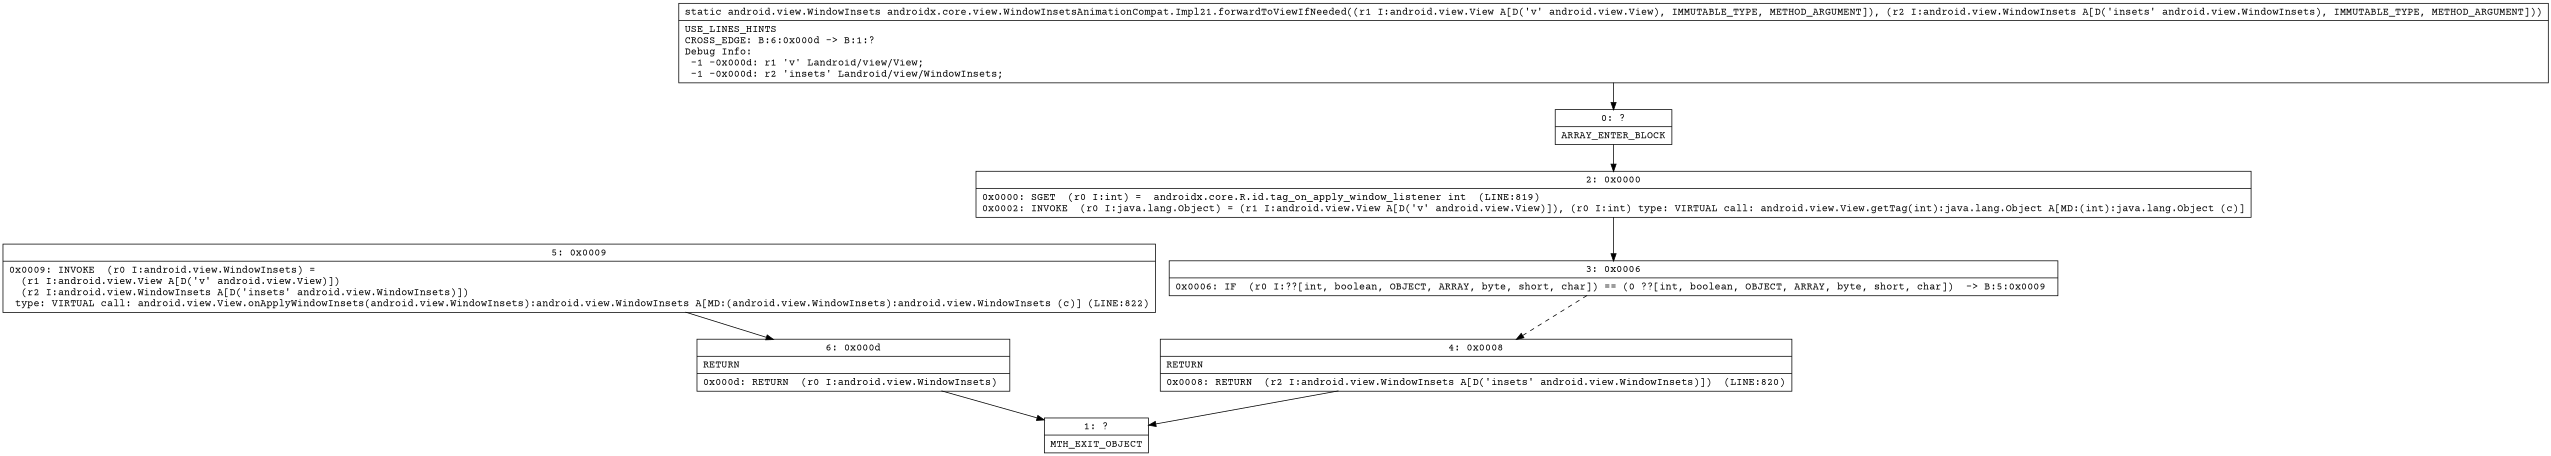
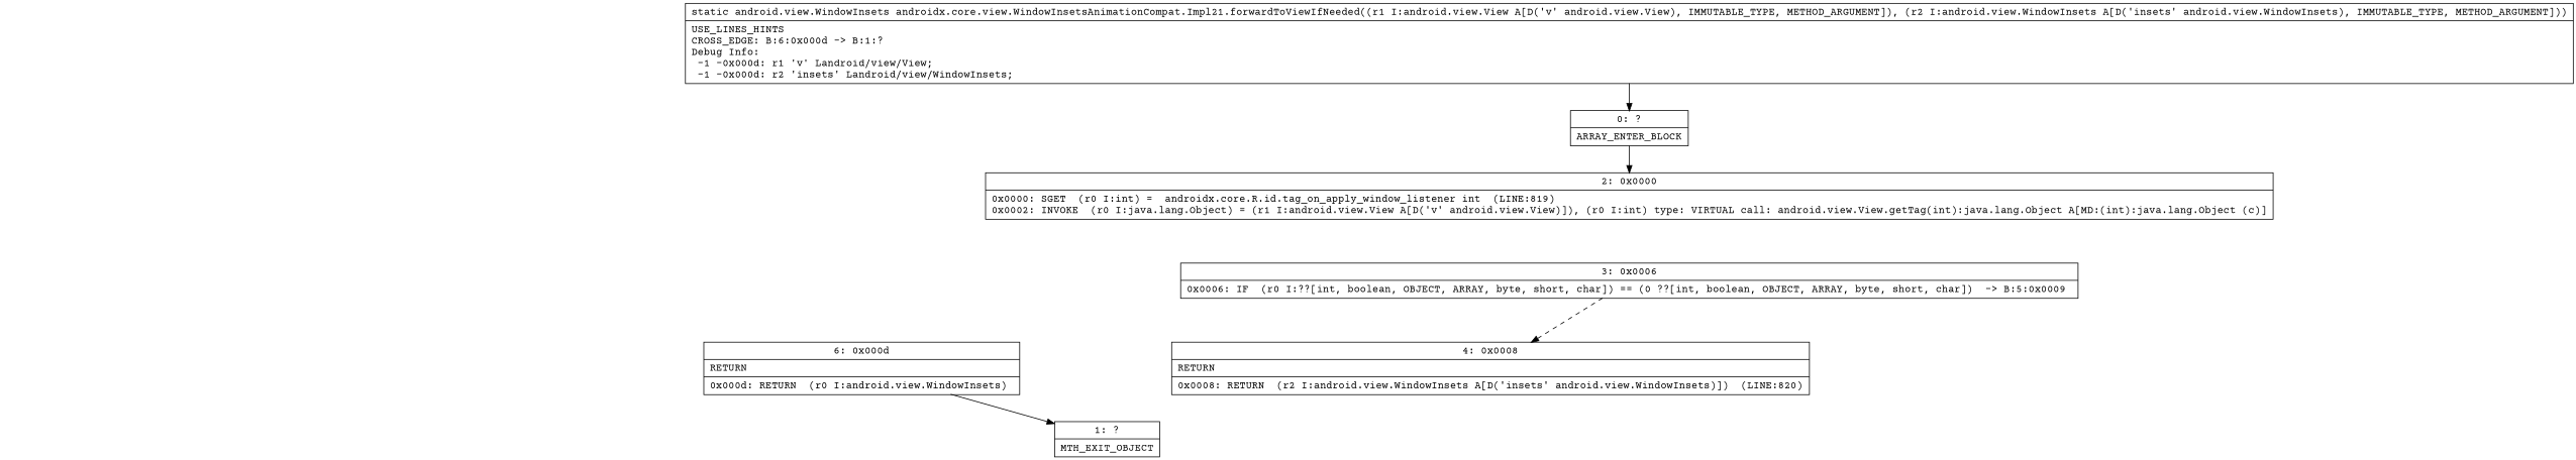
  digraph {
    fontname="Courier Prime"
    node [fontname="Courier Prime" shape=record]
    edge [fontname="Courier Prime"]
    n1 [label="{0\:\ ?|ARRAY_ENTER_BLOCK\l}"]
    n2 [label="{2\:\ 0x0000|0x0000: SGET  (r0 I:int) =  androidx.core.R.id.tag_on_apply_window_listener int  (LINE:819)\l0x0002: INVOKE  (r0 I:java.lang.Object) = (r1 I:android.view.View A[D('v' android.view.View)]), (r0 I:int) type: VIRTUAL call: android.view.View.getTag(int):java.lang.Object A[MD:(int):java.lang.Object (c)]\l}"]
    n3 [label="{3\:\ 0x0006|0x0006: IF  (r0 I:??[int, boolean, OBJECT, ARRAY, byte, short, char]) == (0 ??[int, boolean, OBJECT, ARRAY, byte, short, char])  \-\> B:5:0x0009 \l}"]
    n4 [label="{4\:\ 0x0008|RETURN\l|0x0008: RETURN  (r2 I:android.view.WindowInsets A[D('insets' android.view.WindowInsets)])  (LINE:820)\l}"]
    n5 [label="{1\:\ ?|MTH_EXIT_OBJECT\l}"]
-   n6 [label="{5\:\ 0x0009|0x0009: INVOKE  (r0 I:android.view.WindowInsets) = \l  (r1 I:android.view.View A[D('v' android.view.View)])\l  (r2 I:android.view.WindowInsets A[D('insets' android.view.WindowInsets)])\l type: VIRTUAL call: android.view.View.onApplyWindowInsets(android.view.WindowInsets):android.view.WindowInsets A[MD:(android.view.WindowInsets):android.view.WindowInsets (c)] (LINE:822)\l}"]
    n7 [label="{6\:\ 0x000d|RETURN\l|0x000d: RETURN  (r0 I:android.view.WindowInsets) \l}"]
    n8 [label="{static android.view.WindowInsets androidx.core.view.WindowInsetsAnimationCompat.Impl21.forwardToViewIfNeeded((r1 I:android.view.View A[D('v' android.view.View), IMMUTABLE_TYPE, METHOD_ARGUMENT]), (r2 I:android.view.WindowInsets A[D('insets' android.view.WindowInsets), IMMUTABLE_TYPE, METHOD_ARGUMENT]))  | USE_LINES_HINTS\lCROSS_EDGE: B:6:0x000d \-\> B:1:?\lDebug Info:\l  \-1 \-0x000d: r1 'v' Landroid\/view\/View;\l  \-1 \-0x000d: r2 'insets' Landroid\/view\/WindowInsets;\l}"]
    n1 -> n2
-   n2 -> n3
    n3 -> n4 [style=dashed]
-   n4 -> n5
-   n6 -> n7
    n7 -> n5
    n8 -> n1
  }
